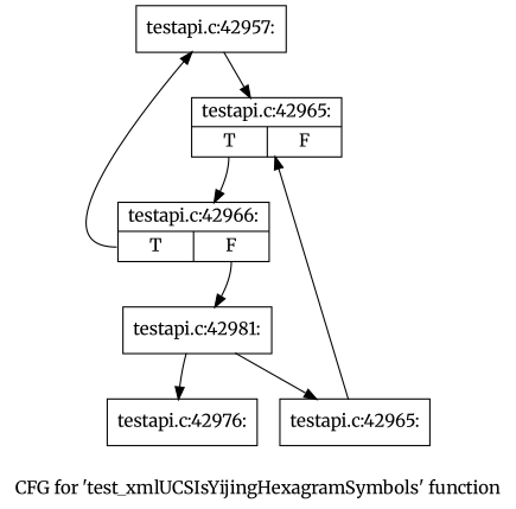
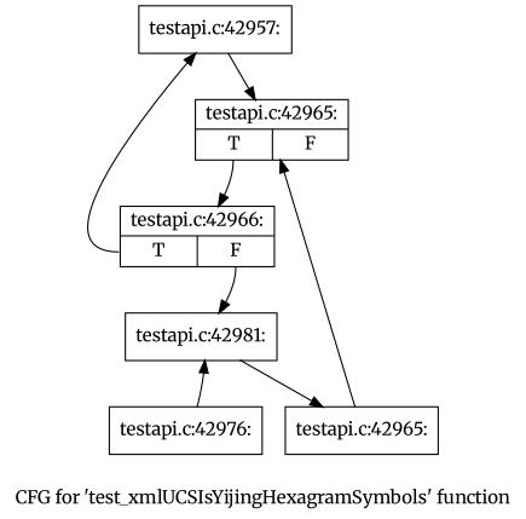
  digraph {
    fontname=Merriweather
    label="CFG for 'test_xmlUCSIsYijingHexagramSymbols' function"
    node [fontname=Merriweather shape=record]
    edge [fontname=Merriweather]
    n1 [label="{testapi.c:42957:}"]
    n2 [label="{testapi.c:42965:|{<s0>T|<s1>F}}"]
    n3 [label="{testapi.c:42966:|{<s0>T|<s1>F}}"]
    n4 [label="{testapi.c:42981:}"]
    n5 [label="{testapi.c:42976:}"]
    n6 [label="{testapi.c:42965:}"]
    n1 -> n2
    n2 -> n3 [tailport=s0]
    n3 -> n1 [tailport=s0]
    n3 -> n4 [tailport=s1]
    n4 -> n6
-   n4 -> n5
+   n5 -> n4
    n6 -> n2
  }
